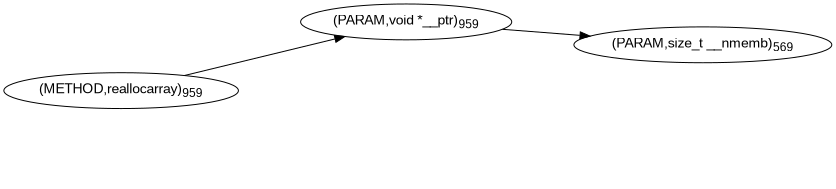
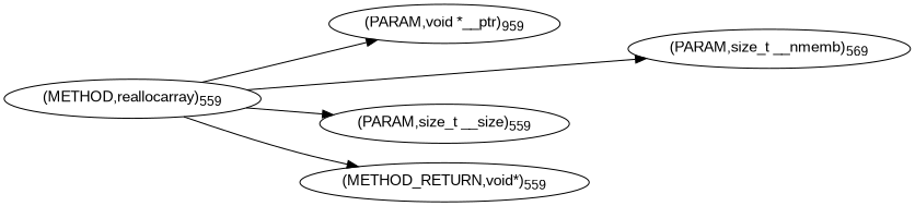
  digraph {
    fontname="Liberation Sans"
    rankdir=LR
    node [fontname="Liberation Sans"]
    edge [fontname="Liberation Sans"]
-   n1 [label=<(METHOD,reallocarray)<SUB>959</SUB>>]
+   n1 [label=<(METHOD,reallocarray)<SUB>559</SUB>>]
    n2 [label=<(PARAM,void *__ptr)<SUB>959</SUB>>]
    n3 [label=<(PARAM,size_t __nmemb)<SUB>569</SUB>>]
+   n4 [label=<(PARAM,size_t __size)<SUB>559</SUB>>]
+   n5 [label=<(METHOD_RETURN,void*)<SUB>559</SUB>>]
    n1 -> n2
-   n2 -> n3
+   n1 -> n3
+   n1 -> n4
+   n1 -> n5
  }
